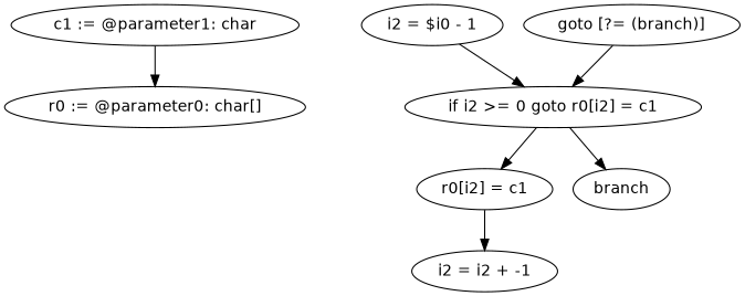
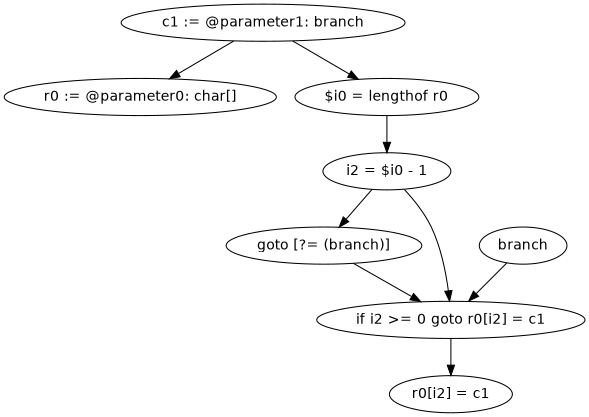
  digraph {
    fontname="DejaVu Sans"
    node [fontname="DejaVu Sans"]
    edge [fontname="DejaVu Sans"]
-   "c1 := @parameter1: char"
+   "c1 := @parameter1: char" [label="c1 := @parameter1: branch"]
    "r0 := @parameter0: char[]"
+   "$i0 = lengthof r0"
    "i2 = $i0 - 1"
    "goto [?= (branch)]"
    "if i2 >= 0 goto r0[i2] = c1"
    "r0[i2] = c1"
    n8 [label=branch]
-   "i2 = i2 + -1"
    "c1 := @parameter1: char" -> "r0 := @parameter0: char[]"
+   "c1 := @parameter1: char" -> "$i0 = lengthof r0"
+   "$i0 = lengthof r0" -> "i2 = $i0 - 1"
+   "i2 = $i0 - 1" -> "goto [?= (branch)]"
    "i2 = $i0 - 1" -> "if i2 >= 0 goto r0[i2] = c1"
    "goto [?= (branch)]" -> "if i2 >= 0 goto r0[i2] = c1"
    "if i2 >= 0 goto r0[i2] = c1" -> "r0[i2] = c1"
-   "if i2 >= 0 goto r0[i2] = c1" -> n8
-   "r0[i2] = c1" -> "i2 = i2 + -1"
+   n8 -> "if i2 >= 0 goto r0[i2] = c1"
  }
